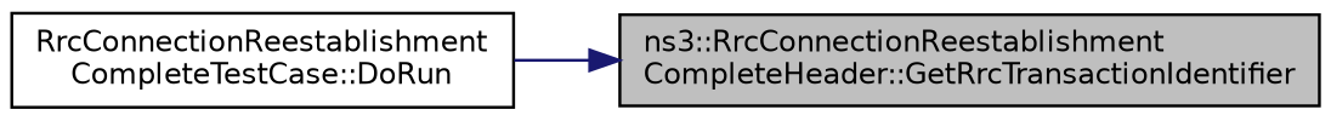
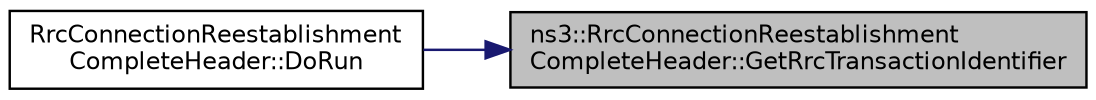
  digraph {
    rankdir=RL
    node [color=black fontname=Helvetica fontsize=10 shape=record style=filled]
    n1 [fillcolor=grey75 fontcolor=black height=0.2 label="ns3::RrcConnectionReestablishment\lCompleteHeader::GetRrcTransactionIdentifier" width=0.4]
-   n2 [fillcolor=white height=0.2 label="RrcConnectionReestablishment\lCompleteTestCase::DoRun" width=0.4]
+   n2 [fillcolor=white height=0.2 label="RrcConnectionReestablishment\lCompleteHeader::DoRun" width=0.4]
    n1 -> n2 [color=midnightblue dir=back fontname=Helvetica fontsize=10 labelfontname=Helvetica labelfontsize=10 style=solid]
  }
